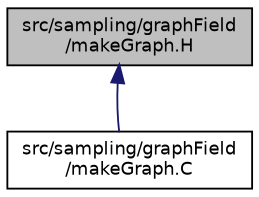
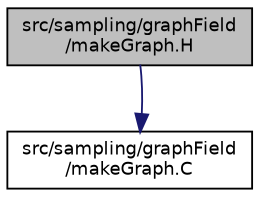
  digraph {
    node [color=black fontname=Helvetica fontsize=10 shape=record]
    n1 [fillcolor=grey75 fontcolor=black height=0.2 label="src/sampling/graphField\l/makeGraph.H" style=filled width=0.4]
    n2 [height=0.2 label="src/sampling/graphField\l/makeGraph.C" width=0.4]
-   n1 -> n2 [color=midnightblue dir=back fontname=Helvetica fontsize=10 labelfontname=Helvetica labelfontsize=10 style=solid]
+   n2 -> n1 [color=midnightblue dir=back fontname=Helvetica fontsize=10 labelfontname=Helvetica labelfontsize=10 style=solid]
  }
